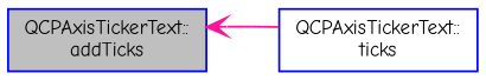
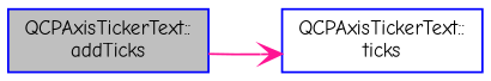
  digraph {
    rankdir=LR
    fontname="Comic Neue"
    node [color=blue fontname="Comic Neue" fontsize=10 shape=record style=filled]
    n1 [fillcolor=grey75 fontcolor=black height=0.2 label="QCPAxisTickerText::\laddTicks" width=0.4]
    n2 [fillcolor=white height=0.2 label="QCPAxisTickerText::\lticks" width=0.4]
-   n2 -> n1 [color=deeppink fontname="Comic Neue" fontsize=10 labelfontname=Helvetica labelfontsize=10 style=solid arrowhead=vee]
+   n1 -> n2 [color=deeppink fontname="Comic Neue" fontsize=10 labelfontname=Helvetica labelfontsize=10 style=solid arrowhead=vee]
  }
